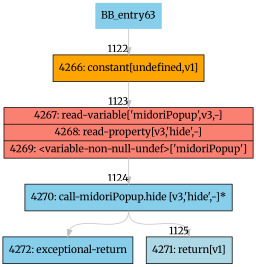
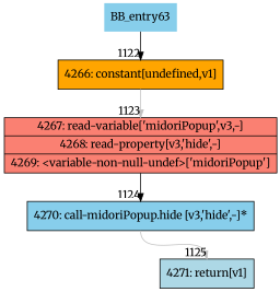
  digraph {
    fontname=Merriweather
    rankdir=TD
    node [fillcolor=skyblue fontname=Merriweather shape=record style=filled]
    edge [fontname=Merriweather headport=n tailport=s color=gray]
    BB_entry63 [shape=none]
    n2 [fillcolor=orange label="{4266: constant[undefined,v1]}"]
    n3 [fillcolor=salmon label="{4267: read-variable['midoriPopup',v3,-]|4268: read-property[v3,'hide',-]|4269: \<variable-non-null-undef\>['midoriPopup']}"]
    n4 [label="{4270: call-midoriPopup.hide [v3,'hide',-]*}"]
-   n5 [label="{4272: exceptional-return}"]
    n6 [fillcolor=lightblue label="{4271: return[v1]}"]
-   BB_entry63 -> n2 [headlabel="    1122"]
+   BB_entry63 -> n2 [headlabel="    1122" color=""]
    n2 -> n3 [headlabel="      1123"]
-   n3 -> n4 [headlabel="      1124"]
-   n4 -> n5
+   n3 -> n4 [headlabel="      1124" color=""]
    n4 -> n6 [headlabel="      1125"]
  }
